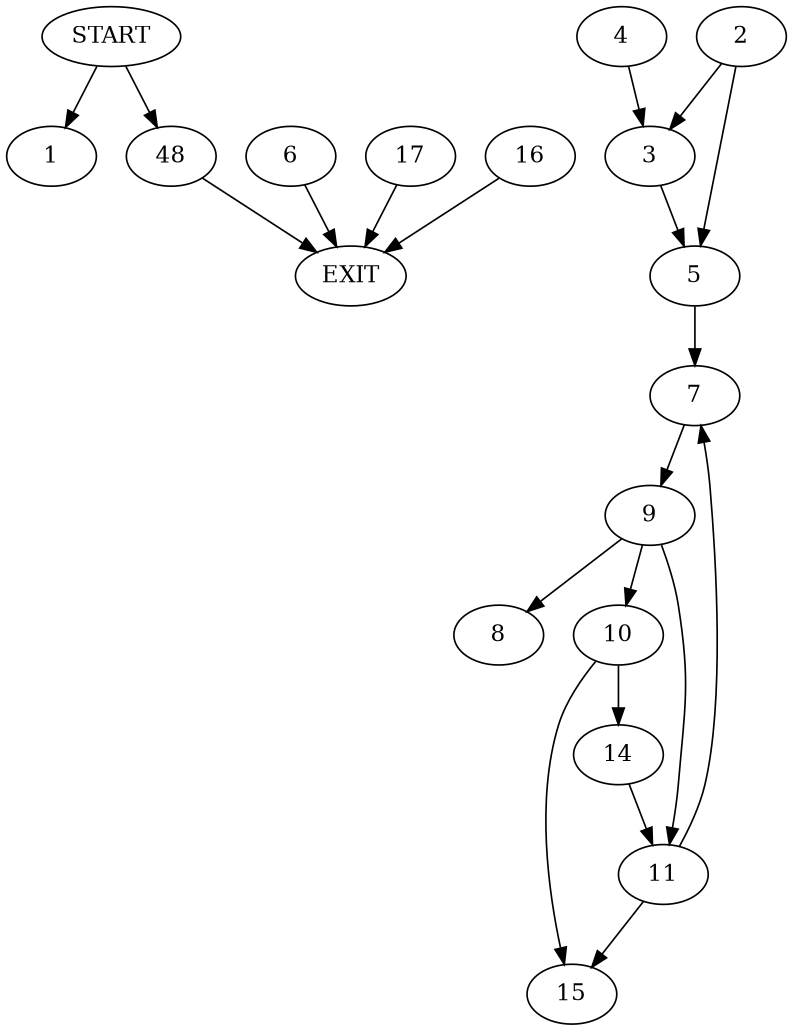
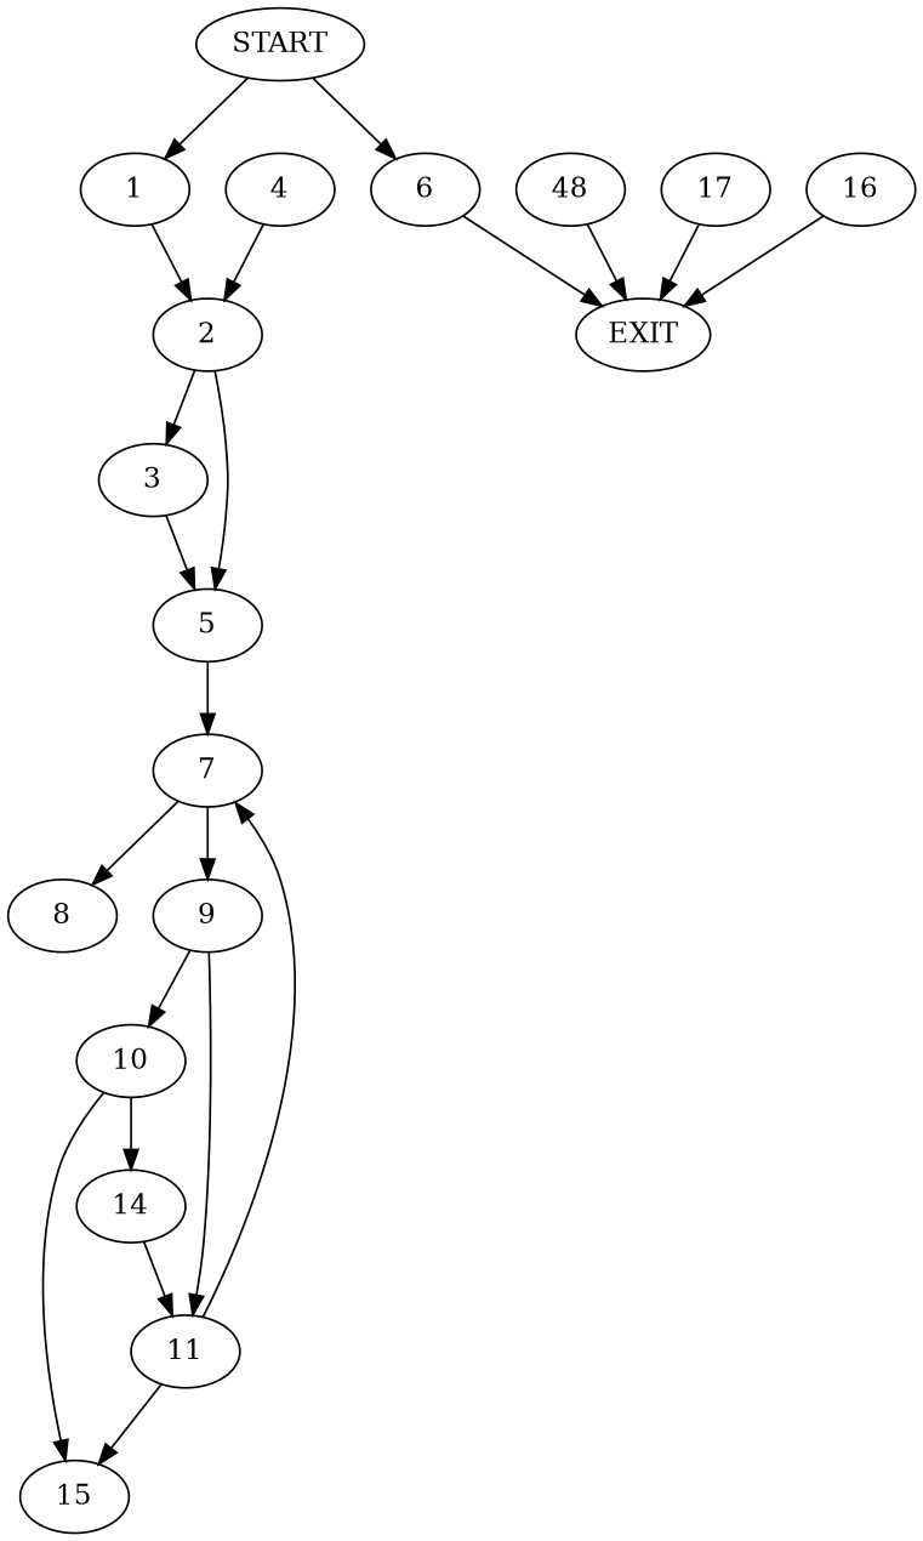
  digraph {
    n1 [label=START]
    1
    n3 [label=48]
    2
    n5 [label=EXIT]
    3
    5
    4
    7
    6
    8
    9
    10
    11
    14
    15
    17
    16
    n1 -> 1
-   n1 -> n3
+   n1 -> 6
+   1 -> 2
    n3 -> n5
    2 -> 3
    2 -> 5
    3 -> 5
    5 -> 7
-   4 -> 3
-   9 -> 8
+   4 -> 2
+   7 -> 8
    7 -> 9
    6 -> n5
    9 -> 10
    9 -> 11
    10 -> 14
    10 -> 15
    11 -> 7
    11 -> 15
    14 -> 11
    17 -> n5
    16 -> n5
  }
